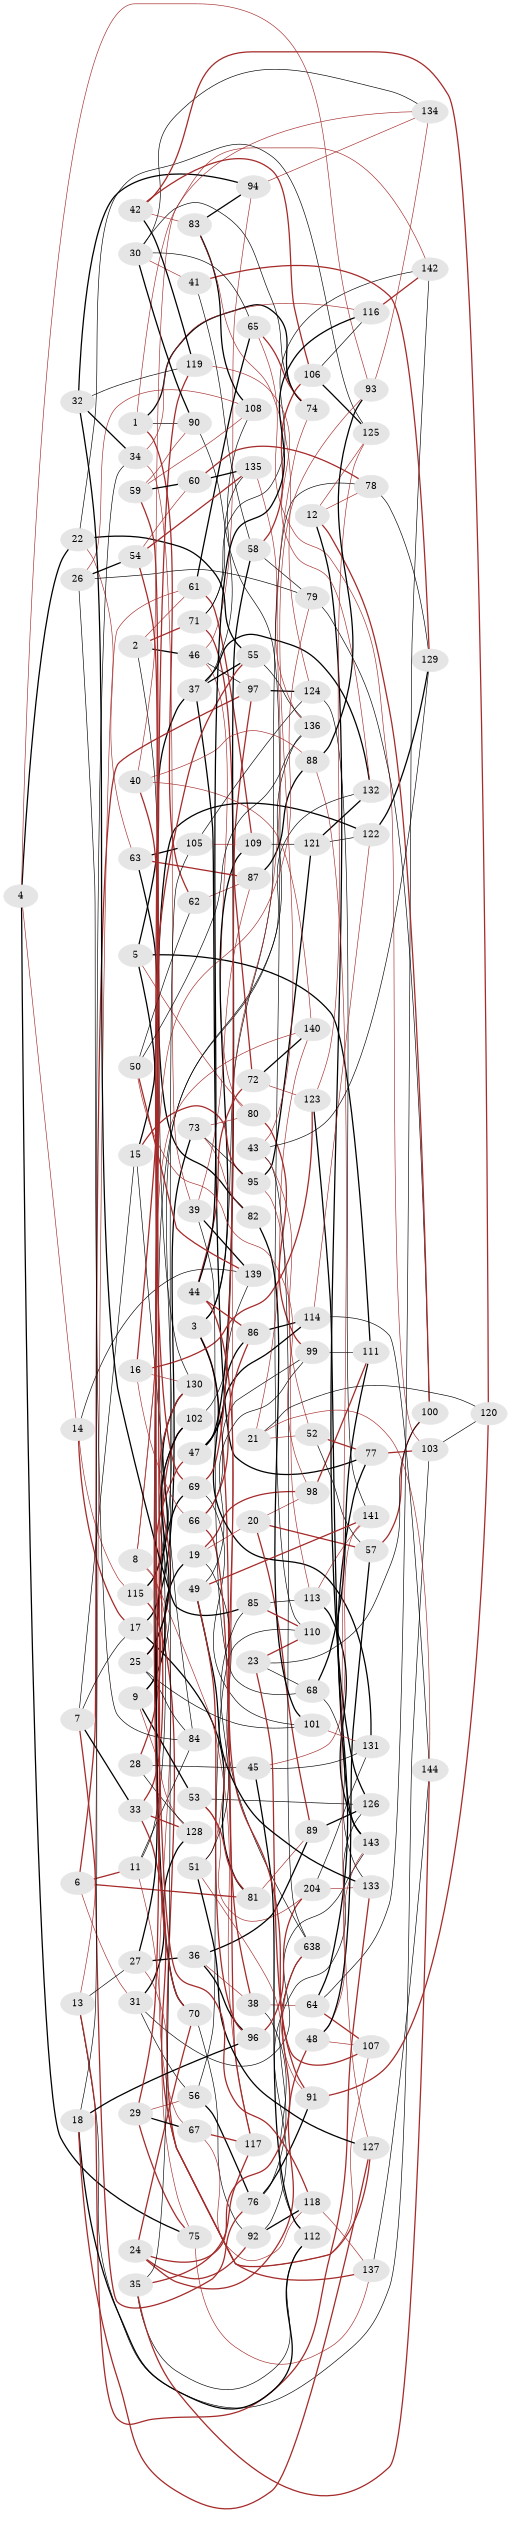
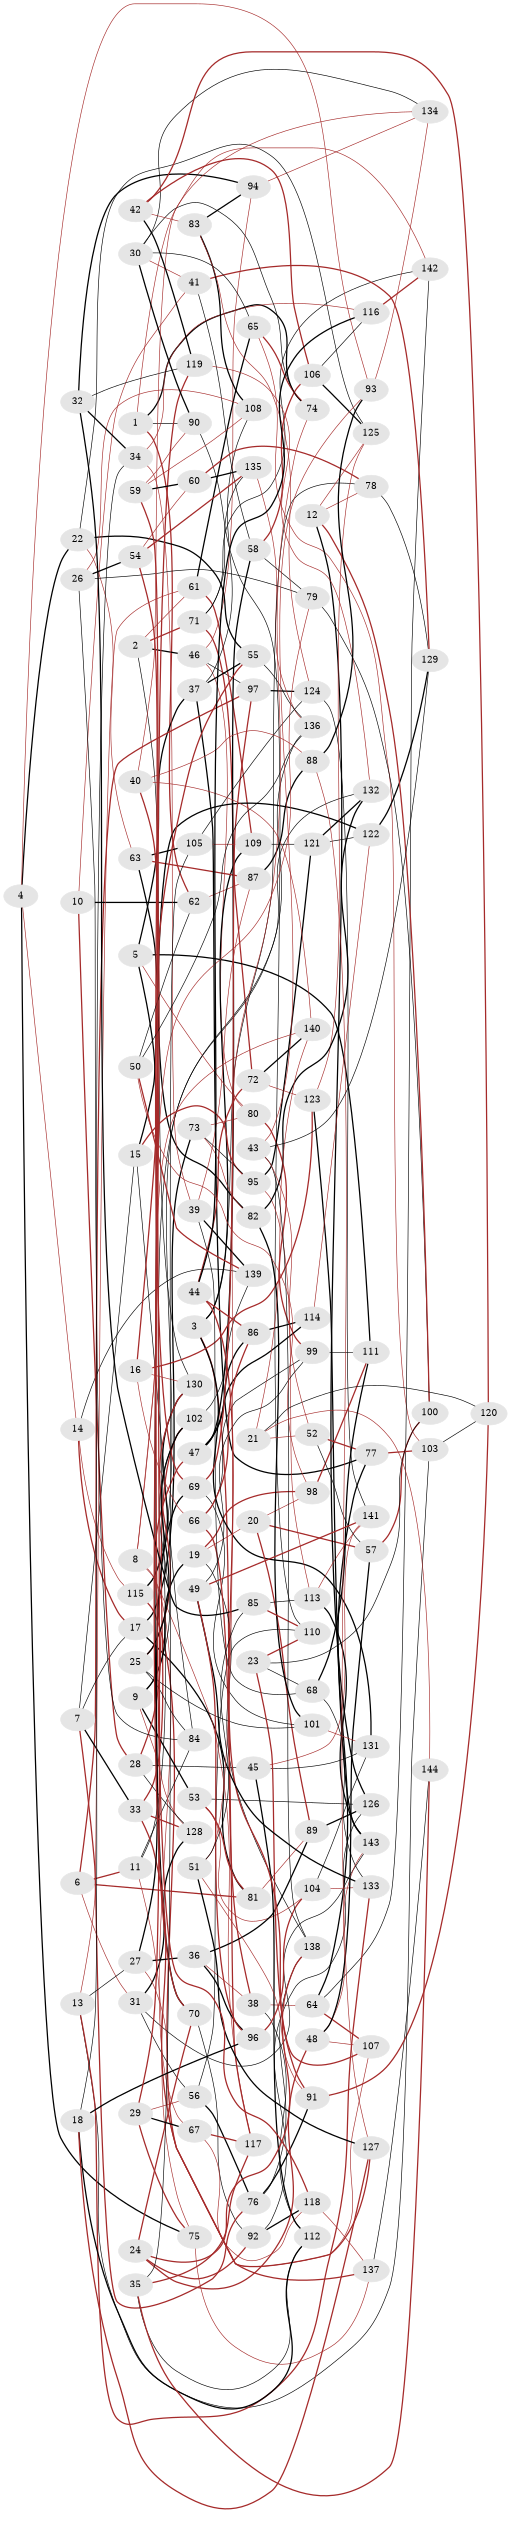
  graph {
    rankdir=LR
    node [color=gray90 style=filled]
    edge [color=black style=solid]
    1
    62
    74
    90
    142
    87
    110
    2
    46
    61
    71
    130
    80
    97
    94
    109
    65
    72
    135
    3
    38
    78
    131
    112
    64
    129
    121
    4
    14
    22
    75
    93
    17
    115
    139
    125
    55
    63
    137
    134
    5
    37
    70
    111
    108
    77
    92
    99
    6
    11
    31
    81
    84
    136
    128
    56
    143
    89
    124
    7
    15
    33
    76
    95
    122
    73
    102
    127
-   138 [label=638]
+   138
    91
    8
    67
    79
    117
    140
    118
    100
    9
    19
    53
    20
    98
    126
-   104 [label=204]
+   104
+   10
    28
    41
    45
    47
    58
    12
    13
    27
    103
    133
    107
    36
    69
    120
    132
    113
    16
    66
    123
    86
    82
    18
    34
    96
    39
    116
    57
    21
    52
    144
    105
    23
    68
    24
    48
    25
    101
    26
    54
    60
    141
    114
    29
    119
    30
    32
    85
    35
    88
    40
    106
    42
    83
    43
    44
    49
    50
    51
    59
    1 -- 62 [color=brown style=bold]
    1 -- 74 [style=bold]
    1 -- 90
    1 -- 142 [color=brown]
    62 -- 87 [color=brown]
    90 -- 110
    87 -- 88 [style=bold]
    2 -- 46 [style=bold]
    2 -- 61 [color=brown]
    2 -- 71 [color=brown style=bold]
    2 -- 130
    46 -- 80 [color=brown]
    46 -- 97
    46 -- 94 [color=brown]
    61 -- 109 [color=brown style=bold]
    61 -- 65 [style=bold]
    71 -- 142
    71 -- 72 [color=brown style=bold]
    71 -- 135
    80 -- 99 [color=brown style=bold]
    97 -- 124 [style=bold]
    94 -- 134 [color=brown]
    109 -- 121
    65 -- 74 [color=brown style=bold]
    65 -- 103 [color=brown]
    72 -- 140 [style=bold]
    72 -- 123 [color=brown]
    135 -- 136 [color=brown]
    3 -- 109 [style=bold]
    3 -- 38 [color=brown style=bold]
    3 -- 78
    3 -- 131 [style=bold]
    38 -- 112
    38 -- 64 [color=brown]
    78 -- 129
    64 -- 142
    64 -- 77 [style=bold]
    64 -- 107 [color=brown style=bold]
    121 -- 122
    121 -- 132 [style=bold]
    4 -- 14 [color=brown]
    4 -- 22 [style=bold]
    4 -- 75 [style=bold]
    4 -- 93 [color=brown]
    14 -- 17 [color=brown style=bold]
    14 -- 115 [color=brown]
    14 -- 139
    22 -- 125
    22 -- 55 [style=bold]
    22 -- 63 [color=brown]
    75 -- 137 [color=brown]
    93 -- 134 [color=brown]
    17 -- 81 [style=bold]
    17 -- 73 [style=bold]
    115 -- 130 [style=bold]
    115 -- 137 [color=brown style=bold]
    115 -- 132
    55 -- 136
    63 -- 87 [color=brown style=bold]
    63 -- 82 [style=bold]
    63 -- 105 [style=bold]
    137 -- 144
    5 -- 80 [color=brown]
    5 -- 37 [style=bold]
    5 -- 70 [style=bold]
    5 -- 111 [style=bold]
    37 -- 55 [style=bold]
    37 -- 108
    37 -- 77 [style=bold]
    70 -- 92
    77 -- 103 [color=brown style=bold]
    92 -- 118 [style=bold]
    92 -- 126
    99 -- 111
    6 -- 97 [color=brown style=bold]
    6 -- 11 [color=brown style=bold]
    6 -- 31 [color=brown]
    6 -- 81 [color=brown style=bold]
    11 -- 75 [color=brown]
    11 -- 84
    11 -- 136
    31 -- 128 [style=bold]
    31 -- 56
    31 -- 143
    81 -- 89 [color=brown]
    56 -- 110
    56 -- 76 [style=bold]
    89 -- 126 [style=bold]
    124 -- 141
    7 -- 17
    7 -- 15
    7 -- 33 [style=bold]
    7 -- 76 [color=brown style=bold]
    15 -- 84
    15 -- 95 [color=brown style=bold]
    15 -- 122 [style=bold]
    33 -- 128 [color=brown style=bold]
    33 -- 102 [color=brown style=bold]
    33 -- 127 [color=brown style=bold]
    76 -- 138
    76 -- 91 [style=bold]
    95 -- 121 [style=bold]
    95 -- 113 [color=brown]
    122 -- 129 [style=bold]
    73 -- 80 [color=brown]
    73 -- 95
    73 -- 82 [color=brown]
    102 -- 139
    91 -- 120 [color=brown style=bold]
    8 -- 67 [color=brown]
    8 -- 79 [color=brown]
    8 -- 117 [color=brown]
    8 -- 140 [color=brown]
    67 -- 117 [color=brown style=bold]
    67 -- 118 [color=brown]
    79 -- 100
    118 -- 137 [color=brown]
    9 -- 128 [color=brown]
    9 -- 102
    9 -- 19 [style=bold]
    9 -- 53 [style=bold]
    19 -- 138
    19 -- 20 [color=brown]
    19 -- 98 [color=brown style=bold]
    53 -- 81 [color=brown style=bold]
    53 -- 126
    53 -- 104 [color=brown]
    20 -- 89 [color=brown style=bold]
    20 -- 98 [color=brown]
    20 -- 57 [color=brown style=bold]
    98 -- 111 [color=brown style=bold]
    104 -- 131
    104 -- 133 [color=brown]
+   10 -- 62 [style=bold]
+   10 -- 28 [color=brown style=bold]
+   10 -- 41 [color=brown]
    28 -- 128
    28 -- 45
    28 -- 47 [color=brown style=bold]
    41 -- 129 [color=brown style=bold]
    41 -- 58
    45 -- 131
    45 -- 112 [style=bold]
    45 -- 141 [color=brown]
    47 -- 58 [style=bold]
    47 -- 86 [style=bold]
    47 -- 114 [style=bold]
    58 -- 79
    58 -- 106 [color=brown style=bold]
    12 -- 78 [color=brown]
    12 -- 125 [color=brown]
    12 -- 100 [color=brown style=bold]
    12 -- 126 [style=bold]
    13 -- 61 [color=brown]
    13 -- 27
    13 -- 103
    13 -- 133 [color=brown style=bold]
    27 -- 107 [color=brown]
    27 -- 36 [style=bold]
    27 -- 69 [style=bold]
    103 -- 120
    36 -- 38 [color=brown]
    36 -- 89 [style=bold]
    36 -- 96 [style=bold]
    69 -- 97 [color=brown style=bold]
    69 -- 101
    113 -- 143 [style=bold]
    113 -- 141 [color=brown]
    16 -- 130 [color=brown]
    16 -- 55 [color=brown style=bold]
    16 -- 66 [color=brown]
    16 -- 123 [color=brown style=bold]
    66 -- 99
    66 -- 117 [color=brown style=bold]
    66 -- 86 [color=brown style=bold]
    123 -- 125 [color=brown]
    123 -- 143 [style=bold]
    86 -- 114 [style=bold]
-   37 -- 132 [style=bold]
+   82 -- 132 [style=bold]
    82 -- 101 [style=bold]
    18 -- 112 [style=bold]
    18 -- 127 [color=brown style=bold]
    18 -- 34
    18 -- 96 [style=bold]
    34 -- 39 [color=brown]
    34 -- 116 [color=brown]
    96 -- 104 [color=brown style=bold]
    39 -- 87 [color=brown]
    39 -- 139 [style=bold]
    39 -- 68
    116 -- 142 [color=brown style=bold]
    57 -- 100 [color=brown style=bold]
    21 -- 140 [color=brown]
    21 -- 120
    21 -- 52 [color=brown]
    21 -- 144 [color=brown]
    52 -- 77 [color=brown style=bold]
    52 -- 57
    105 -- 109 [color=brown]
    105 -- 124
    23 -- 110 [color=brown style=bold]
    23 -- 100
    23 -- 107 [color=brown style=bold]
    23 -- 68
    68 -- 111 [style=bold]
    68 -- 133
    24 -- 70 [color=brown style=bold]
    24 -- 92 [color=brown style=bold]
    24 -- 138 [color=brown style=bold]
    24 -- 48 [color=brown style=bold]
    48 -- 143 [color=brown]
    48 -- 107 [color=brown]
    48 -- 57 [style=bold]
    25 -- 130 [color=brown style=bold]
    25 -- 84
    25 -- 102 [style=bold]
    25 -- 101
    101 -- 131 [color=brown]
    26 -- 108 [color=brown]
    26 -- 84
    26 -- 79
    26 -- 54 [style=bold]
    54 -- 135 [color=brown style=bold]
    54 -- 69 [color=brown style=bold]
    54 -- 60 [color=brown]
    60 -- 135 [style=bold]
    60 -- 78 [color=brown style=bold]
    114 -- 122 [color=brown]
-   114 -- 144
    29 -- 75 [color=brown style=bold]
    29 -- 56 [color=brown]
    29 -- 67 [style=bold]
    29 -- 119 [color=brown style=bold]
    119 -- 132 [color=brown]
    30 -- 74
    30 -- 90 [style=bold]
    30 -- 65
    30 -- 134
    30 -- 41 [color=brown]
    32 -- 94 [style=bold]
    32 -- 34 [style=bold]
    32 -- 119
    32 -- 85 [style=bold]
    85 -- 110 [color=brown style=bold]
    85 -- 113
    35 -- 112
    35 -- 117 [color=brown style=bold]
    35 -- 144 [color=brown style=bold]
    35 -- 105
    88 -- 93 [style=bold]
    88 -- 127 [color=brown]
    40 -- 134 [color=brown]
    40 -- 70 [color=brown style=bold]
    40 -- 140 [color=brown]
    40 -- 88 [color=brown]
    106 -- 125 [style=bold]
    106 -- 116
    42 -- 120 [color=brown style=bold]
    42 -- 119 [style=bold]
    42 -- 106 [color=brown style=bold]
    42 -- 83 [color=brown]
    83 -- 94 [style=bold]
    83 -- 108 [style=bold]
    83 -- 124 [color=brown]
    43 -- 129
    43 -- 93 [color=brown]
    43 -- 138
    43 -- 52 [color=brown]
    44 -- 72 [color=brown style=bold]
    44 -- 91 [color=brown style=bold]
    44 -- 86 [color=brown style=bold]
    44 -- 116 [style=bold]
    49 -- 99
    49 -- 133 [style=bold]
    49 -- 96 [color=brown style=bold]
    49 -- 141 [color=brown style=bold]
    50 -- 62
    50 -- 139 [color=brown style=bold]
    50 -- 136
    50 -- 98 [color=brown]
    51 -- 74 [color=brown]
    51 -- 127 [style=bold]
    51 -- 91 [color=brown]
    51 -- 85
    59 -- 90 [color=brown]
    59 -- 108 [color=brown]
    59 -- 118 [color=brown style=bold]
    59 -- 60 [style=bold]
  }
